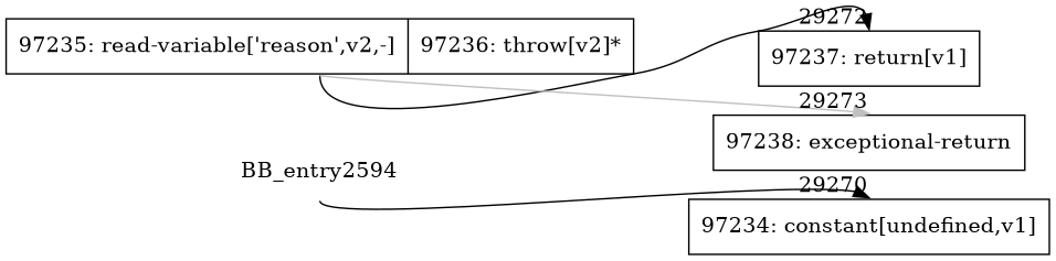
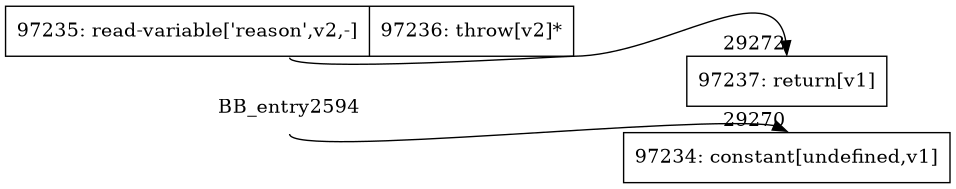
  digraph {
    rankdir=LR
    node [shape=record]
    edge [headport=n tailport=s]
    n1 [label=BB_entry2594 shape=none]
    n2 [label="{97234: constant[undefined,v1]}"]
    n3 [label="{97235: read-variable['reason',v2,-]|97236: throw[v2]*}"]
    n4 [label="{97237: return[v1]}"]
-   n5 [label="{97238: exceptional-return}"]
    n1 -> n2 [headlabel="    29270"]
    n3 -> n4 [headlabel="      29272"]
-   n3 -> n5 [color=gray headlabel="      29273"]
  }
